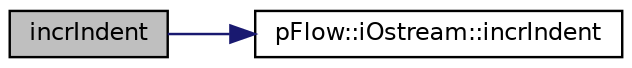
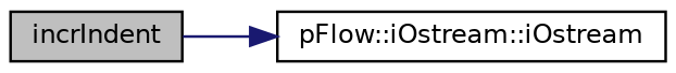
  digraph {
    rankdir=LR
    node [color=black fontname=Helvetica fontsize=10 shape=record style=filled]
    n1 [fillcolor=grey75 fontcolor=black height=0.2 label=incrIndent width=0.4]
-   n2 [fillcolor=white height=0.2 label="pFlow::iOstream::incrIndent" width=0.4]
+   n2 [fillcolor=white height=0.2 label="pFlow::iOstream::iOstream" width=0.4]
    n1 -> n2 [color=midnightblue fontname=Helvetica fontsize=10 labelfontname=Helvetica labelfontsize=10 style=solid]
  }
